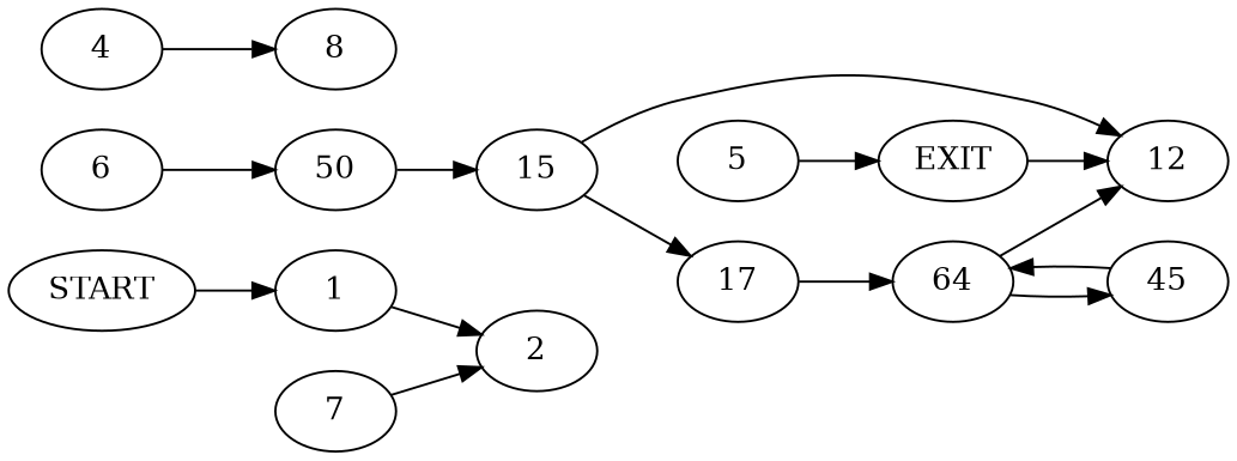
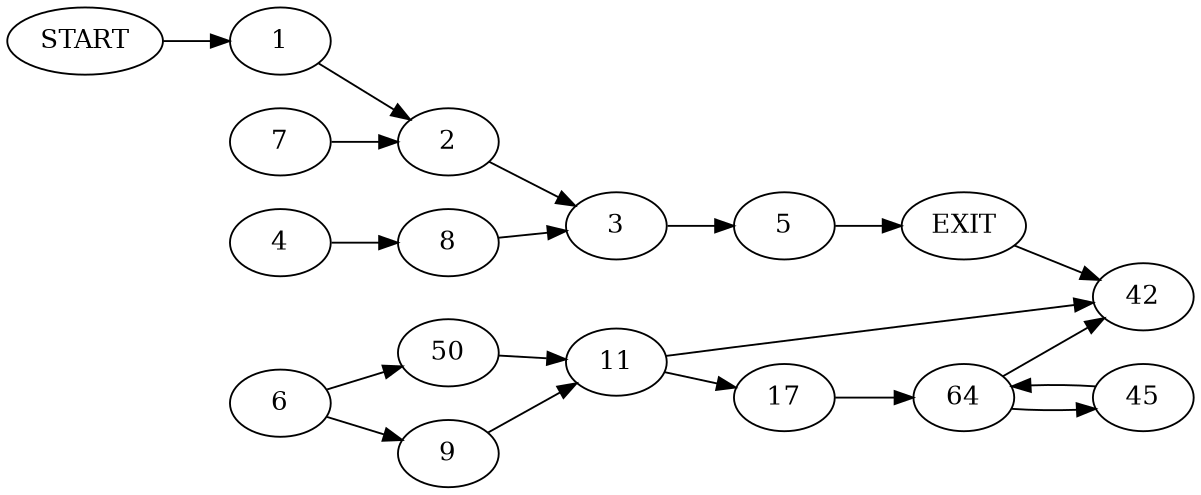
  digraph {
    rankdir=LR
    n1 [label=START]
    1
    2
    n4 [label=EXIT]
-   12
+   12 [label=42]
+   3
    5
    4
    8
    6
+   9
    n12 [label=50]
    7
-   11 [label=15]
+   11
    n15 [label=17]
    n16 [label=64]
    n17 [label=45]
    n1 -> 1
    1 -> 2
+   2 -> 3
    n4 -> 12
+   3 -> 5
    5 -> n4
    4 -> 8
+   8 -> 3
+   6 -> 9
    6 -> n12
+   9 -> 11
    n12 -> 11
    7 -> 2
    11 -> 12
    11 -> n15
    n15 -> n16
    n16 -> 12
    n16 -> n17
    n17 -> n16
  }
